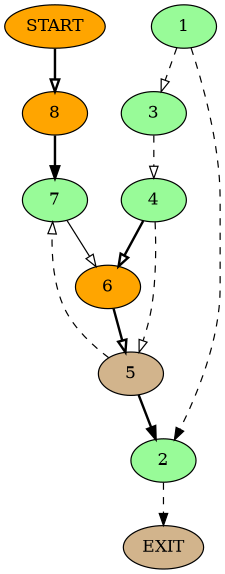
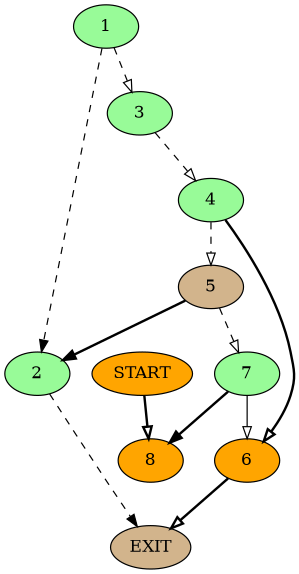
  digraph {
    node [fillcolor=palegreen style=filled]
    edge [arrowhead=onormal style=dashed]
    n1 [fillcolor=orange label=START]
    8 [fillcolor=orange]
    1
    2
    3
    7
    n7 [fillcolor=tan label=EXIT]
    4
    5 [fillcolor=tan]
    6 [fillcolor=orange]
    n1 -> 8 [style=bold]
-   8 -> 7 [arrowhead=normal style=bold]
+   7 -> 8 [arrowhead=normal style=bold]
    1 -> 2 [arrowhead=normal]
    1 -> 3
    2 -> n7 [arrowhead=normal]
    3 -> 4
    7 -> 6 [style=solid]
    4 -> 5
    4 -> 6 [style=bold]
    5 -> 2 [arrowhead=normal style=bold]
    5 -> 7
-   6 -> 5 [style=bold]
+   6 -> n7 [style=bold]
  }
